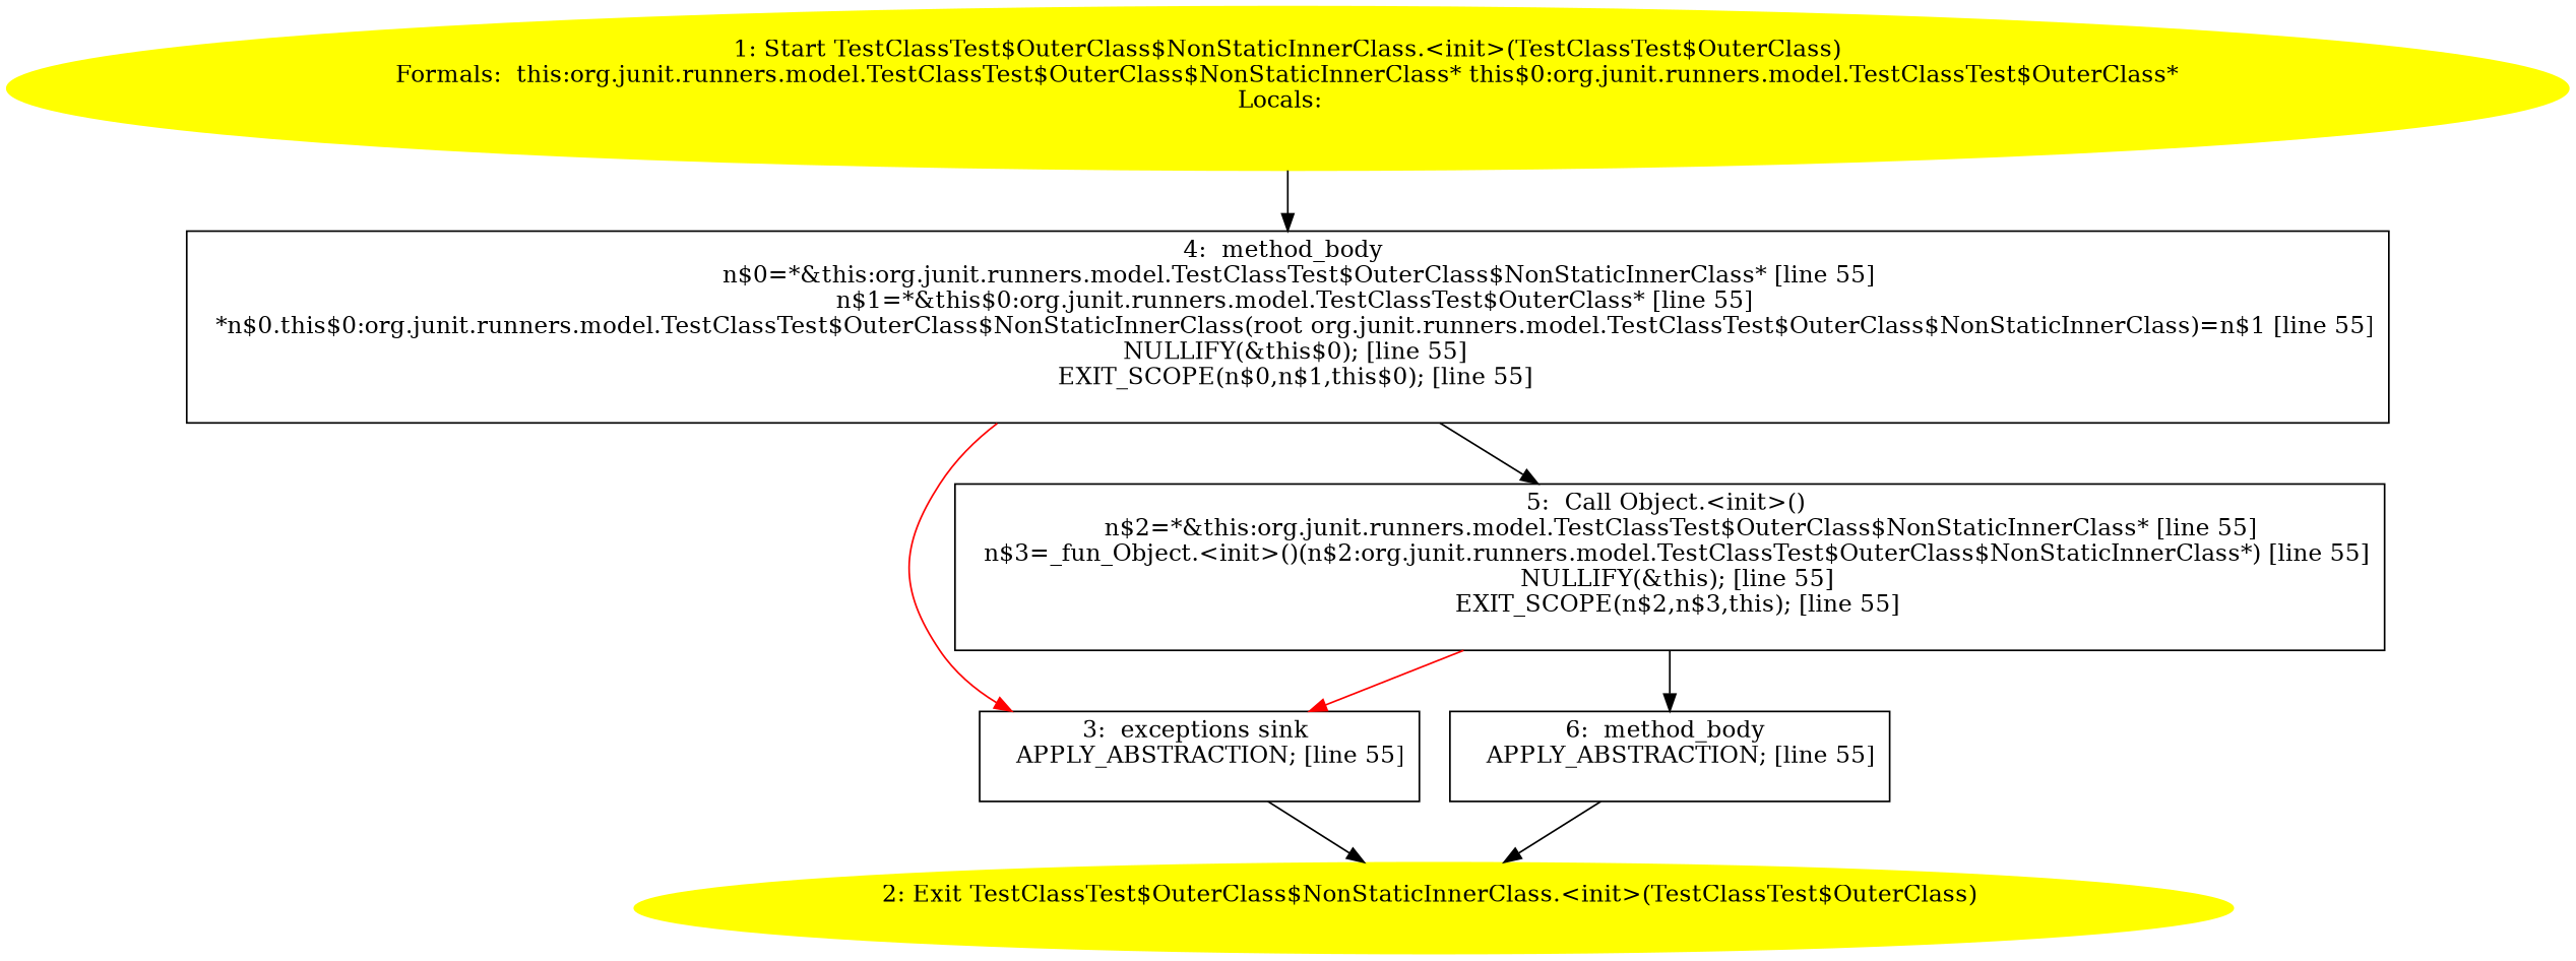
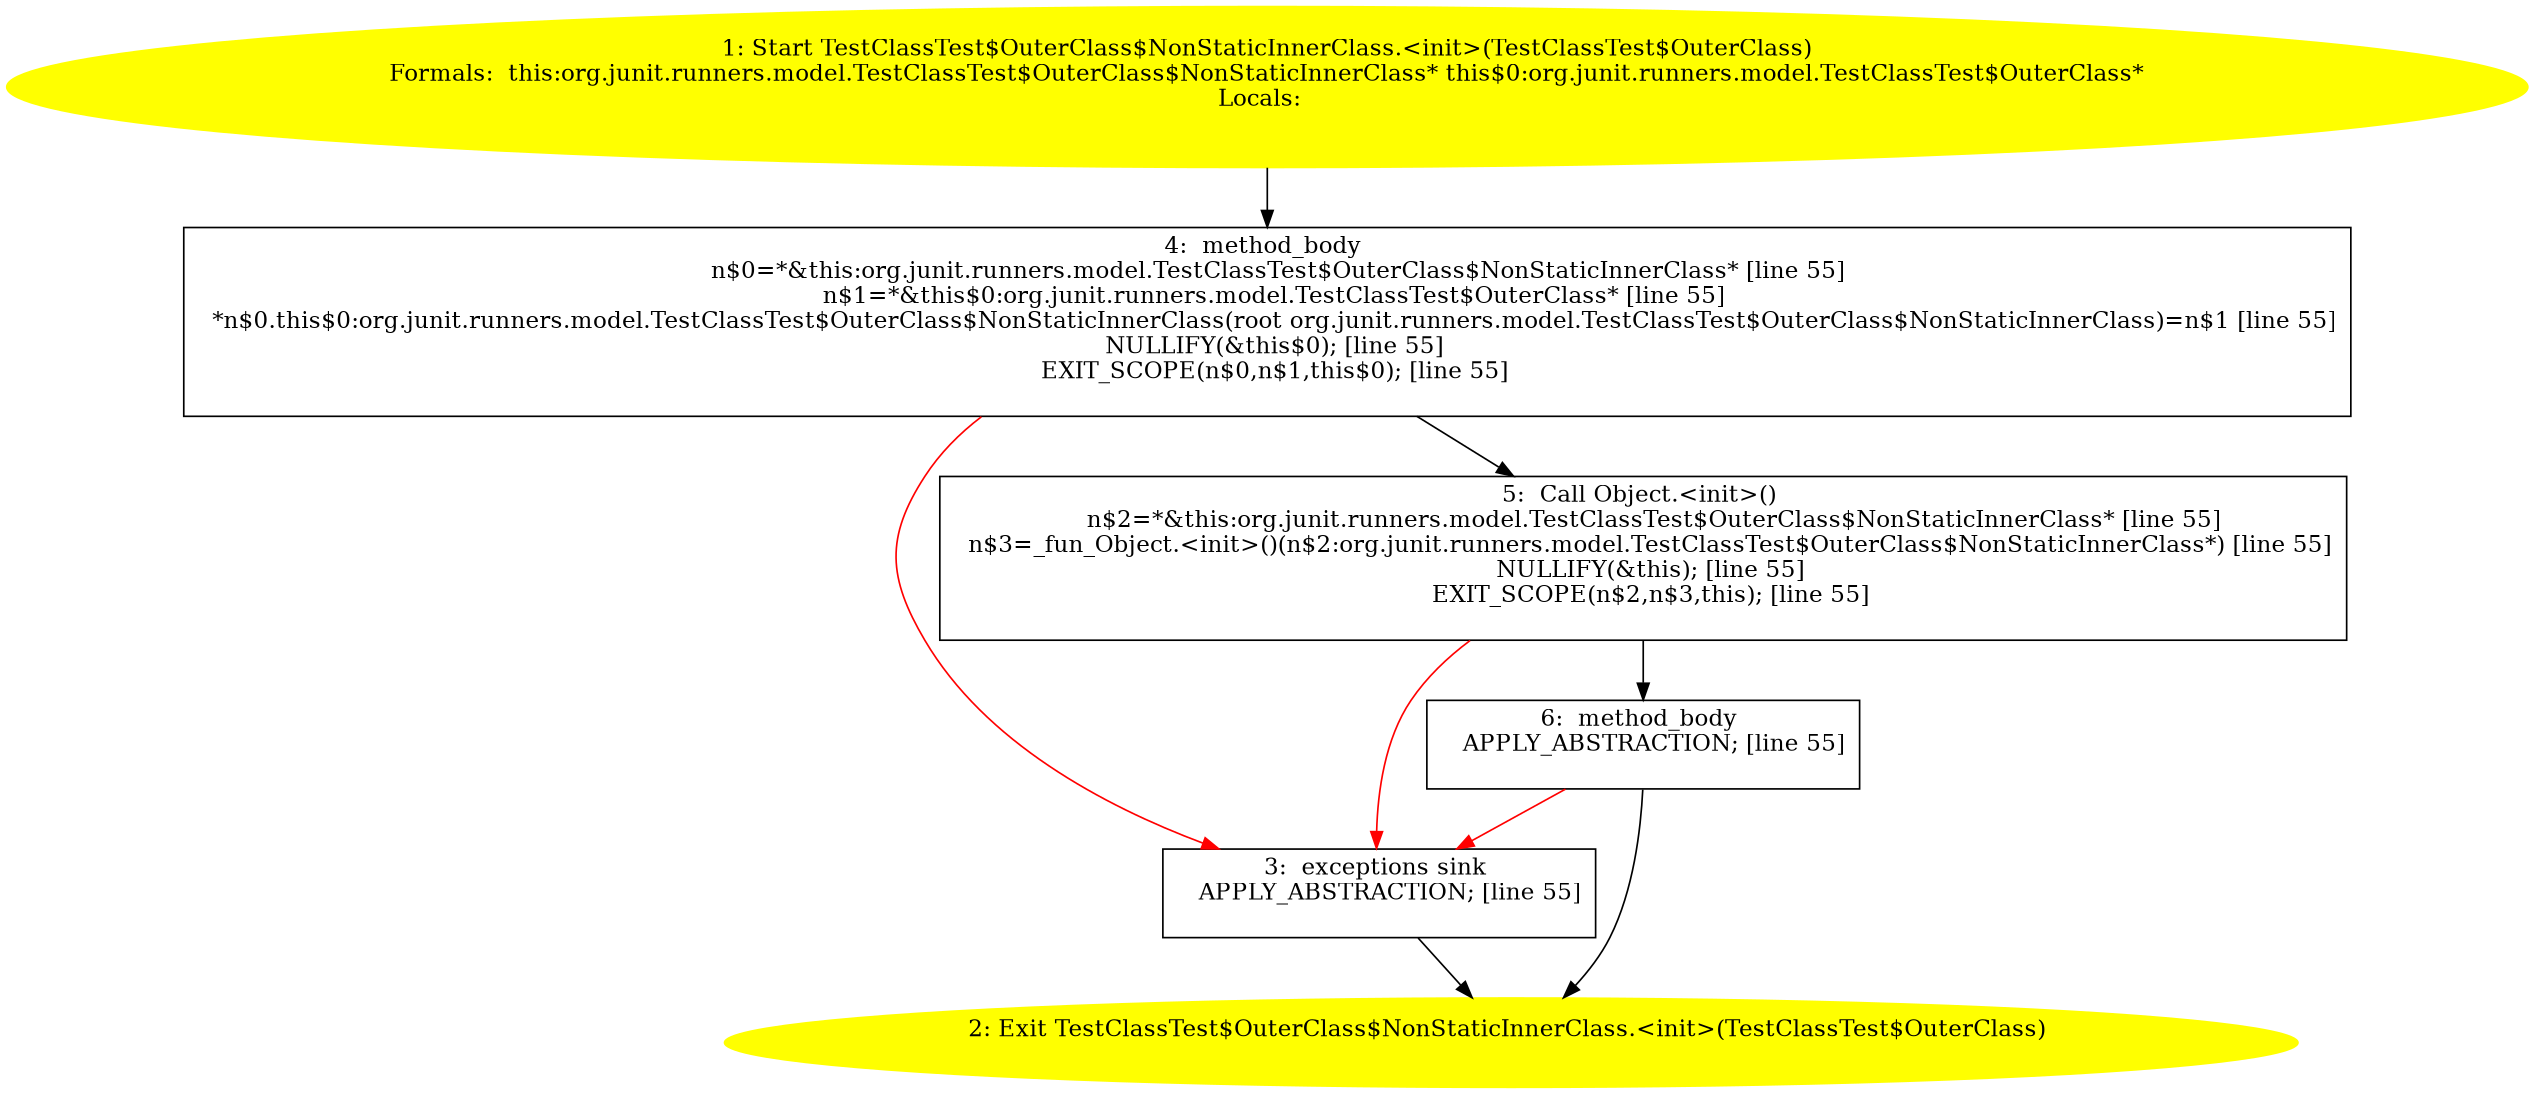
  digraph {
    node [shape=box]
    n1 [color=yellow label="1: Start TestClassTest$OuterClass$NonStaticInnerClass.<init>(TestClassTest$OuterClass)\nFormals:  this:org.junit.runners.model.TestClassTest$OuterClass$NonStaticInnerClass* this$0:org.junit.runners.model.TestClassTest$OuterClass*\nLocals:  \n  " style=filled shape=""]
    n2 [label="4:  method_body \n   n$0=*&this:org.junit.runners.model.TestClassTest$OuterClass$NonStaticInnerClass* [line 55]\n  n$1=*&this$0:org.junit.runners.model.TestClassTest$OuterClass* [line 55]\n  *n$0.this$0:org.junit.runners.model.TestClassTest$OuterClass$NonStaticInnerClass(root org.junit.runners.model.TestClassTest$OuterClass$NonStaticInnerClass)=n$1 [line 55]\n  NULLIFY(&this$0); [line 55]\n  EXIT_SCOPE(n$0,n$1,this$0); [line 55]\n "]
    n3 [label="3:  exceptions sink \n   APPLY_ABSTRACTION; [line 55]\n "]
    n4 [label="5:  Call Object.<init>() \n   n$2=*&this:org.junit.runners.model.TestClassTest$OuterClass$NonStaticInnerClass* [line 55]\n  n$3=_fun_Object.<init>()(n$2:org.junit.runners.model.TestClassTest$OuterClass$NonStaticInnerClass*) [line 55]\n  NULLIFY(&this); [line 55]\n  EXIT_SCOPE(n$2,n$3,this); [line 55]\n "]
    n5 [color=yellow label="2: Exit TestClassTest$OuterClass$NonStaticInnerClass.<init>(TestClassTest$OuterClass) \n  " style=filled shape=""]
    n6 [label="6:  method_body \n   APPLY_ABSTRACTION; [line 55]\n "]
    n1 -> n2
    n2 -> n3 [color=red]
    n2 -> n4
    n3 -> n5
    n4 -> n3 [color=red]
    n4 -> n6
+   n6 -> n3 [color=red]
    n6 -> n5
  }
